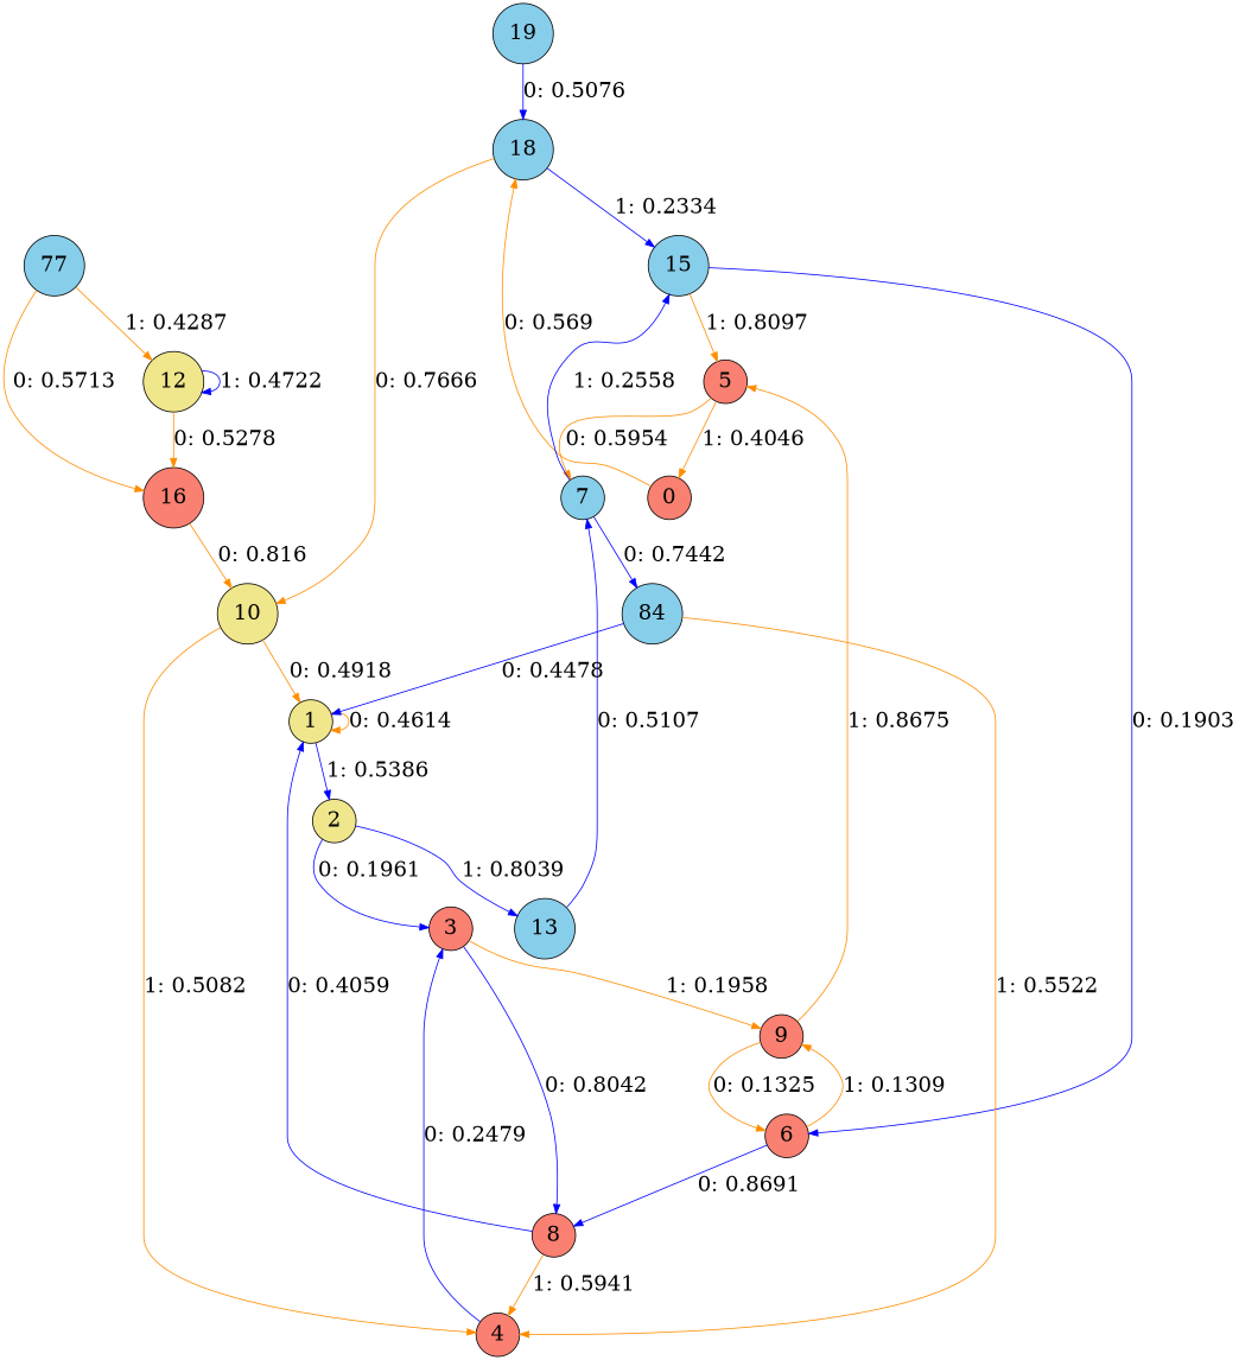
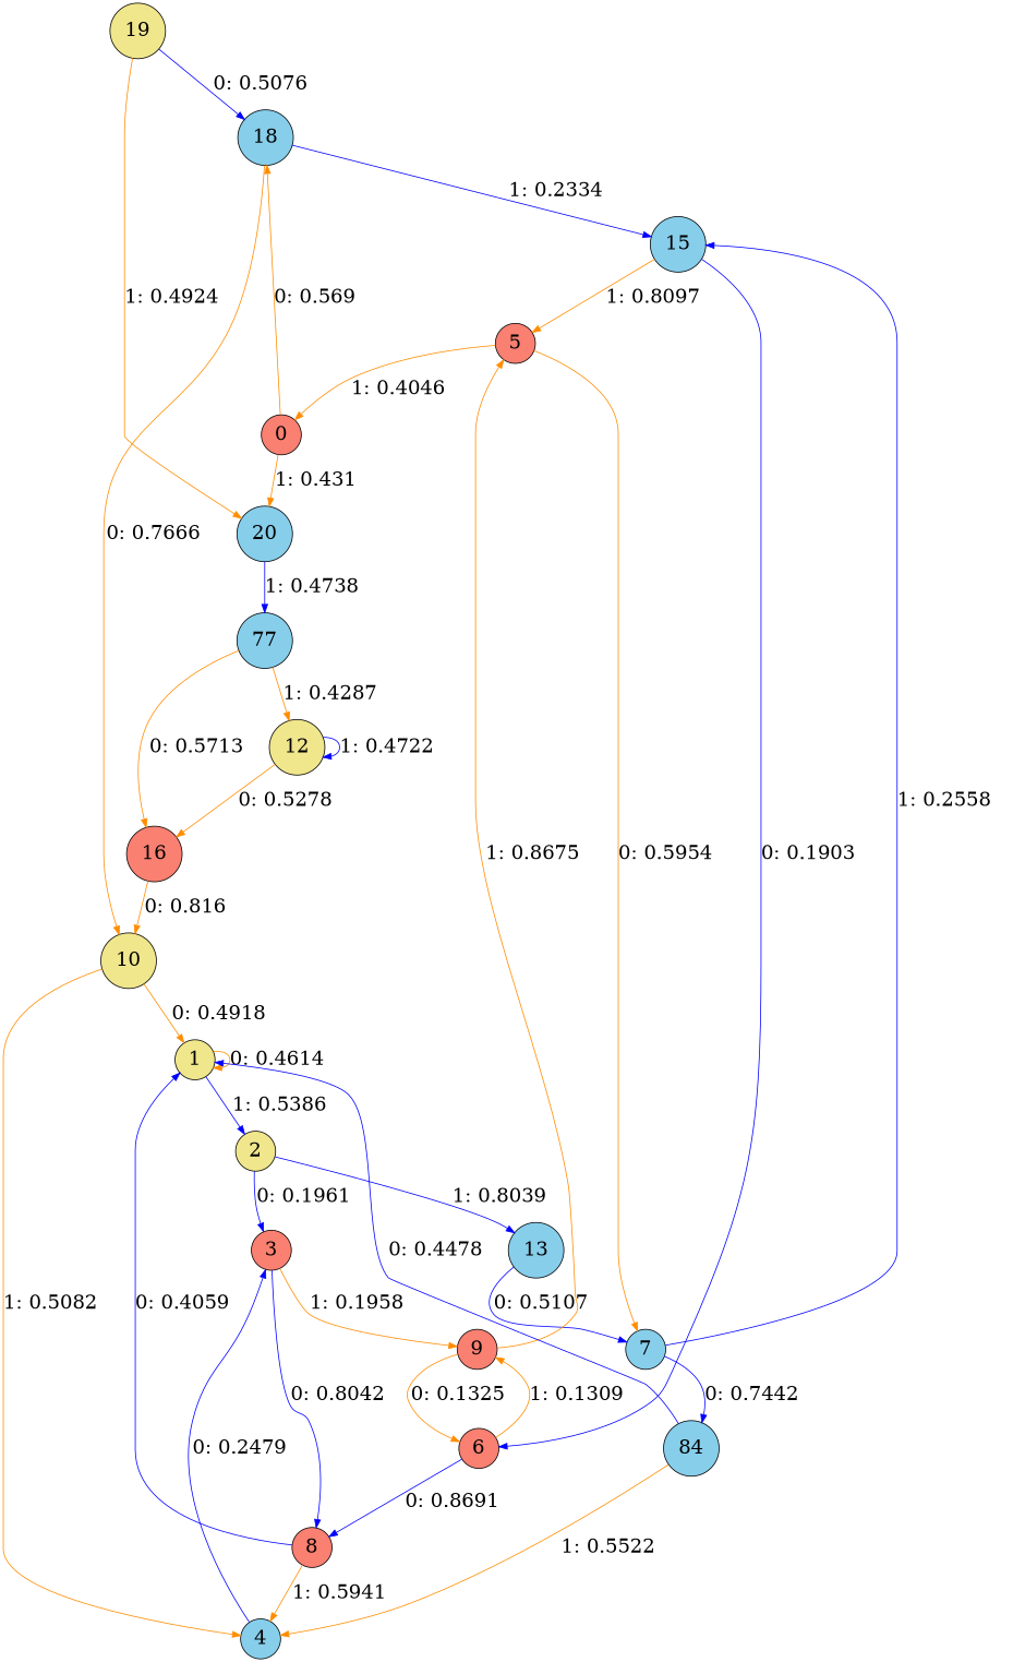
  digraph {
    node [fillcolor=salmon fontsize=24 shape=circle style=filled]
    edge [color=darkorange fontsize=24]
    18 [fillcolor=skyblue]
    0
+   20 [fillcolor=skyblue]
    15 [fillcolor=skyblue]
    10 [fillcolor=khaki]
    n6 [fillcolor=skyblue label=77]
    5
    6
    1 [fillcolor=khaki]
-   4
+   4 [fillcolor=skyblue]
    16
    12 [fillcolor=khaki]
    2 [fillcolor=khaki]
    3
    13 [fillcolor=skyblue]
    8
    9
    7 [fillcolor=skyblue]
    n19 [fillcolor=skyblue label=84]
-   19 [fillcolor=skyblue]
+   19 [fillcolor=khaki]
    18 -> 15 [color=blue label="1: 0.2334   "]
    18 -> 10 [label="0: 0.7666   "]
    0 -> 18 [label="0: 0.569    "]
+   0 -> 20 [label="1: 0.431    "]
+   20 -> n6 [color=blue label="1: 0.4738   "]
    15 -> 5 [label="1: 0.8097   "]
    15 -> 6 [color=blue label="0: 0.1903   "]
    10 -> 1 [label="0: 0.4918   "]
    10 -> 4 [label="1: 0.5082   "]
    n6 -> 16 [label="0: 0.5713   "]
    n6 -> 12 [label="1: 0.4287   "]
    5 -> 0 [label="1: 0.4046   "]
    5 -> 7 [label="0: 0.5954   "]
    6 -> 8 [color=blue label="0: 0.8691   "]
    6 -> 9 [label="1: 0.1309   "]
    1 -> 1 [label="0: 0.4614   "]
    1 -> 2 [color=blue label="1: 0.5386   "]
    4 -> 3 [color=blue label="0: 0.2479   "]
    16 -> 10 [label="0: 0.816    "]
    12 -> 16 [label="0: 0.5278   "]
    12 -> 12 [color=blue label="1: 0.4722   "]
    2 -> 3 [color=blue label="0: 0.1961   "]
    2 -> 13 [color=blue label="1: 0.8039   "]
    3 -> 8 [color=blue label="0: 0.8042   "]
    3 -> 9 [label="1: 0.1958   "]
    13 -> 7 [color=blue label="0: 0.5107   "]
    8 -> 1 [color=blue label="0: 0.4059   "]
    8 -> 4 [label="1: 0.5941   "]
    9 -> 5 [label="1: 0.8675   "]
    9 -> 6 [label="0: 0.1325   "]
    7 -> 15 [color=blue label="1: 0.2558   "]
    7 -> n19 [color=blue label="0: 0.7442   "]
    n19 -> 1 [color=blue label="0: 0.4478   "]
    n19 -> 4 [label="1: 0.5522   "]
    19 -> 18 [color=blue label="0: 0.5076   "]
+   19 -> 20 [label="1: 0.4924   "]
  }
